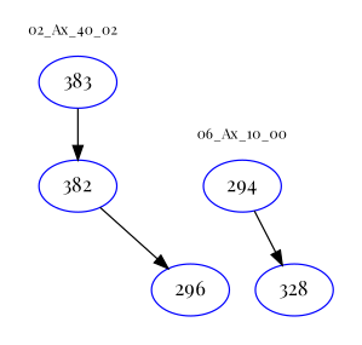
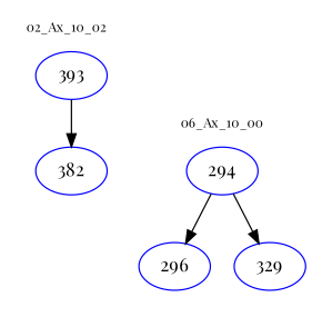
  digraph {
    fontname="Playfair Display"
    node [color=blue fontname="Playfair Display"]
    edge [color=black fontname="Playfair Display"]
-   n1 [label=383]
+   n1 [label=393]
    n2 [label=382]
    n3 [label=294]
    n4 [label=296]
-   n5 [label=328]
+   n5 [label=329]
    subgraph cluster_1 {
      color=white
      fontsize=10
-     label="02_Ax_40_02"
+     label="02_Ax_10_02"
      n1
      n2
    }
    subgraph cluster_2 {
      color=white
      fontsize=10
      label="06_Ax_10_00"
      n3
      n4
      n5
    }
    n1 -> n2
-   n2 -> n4
+   n3 -> n4
    n3 -> n5
  }
